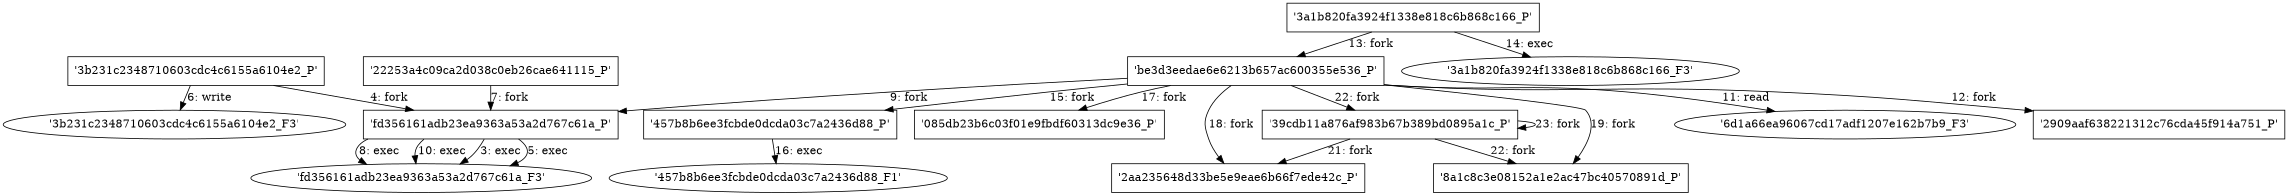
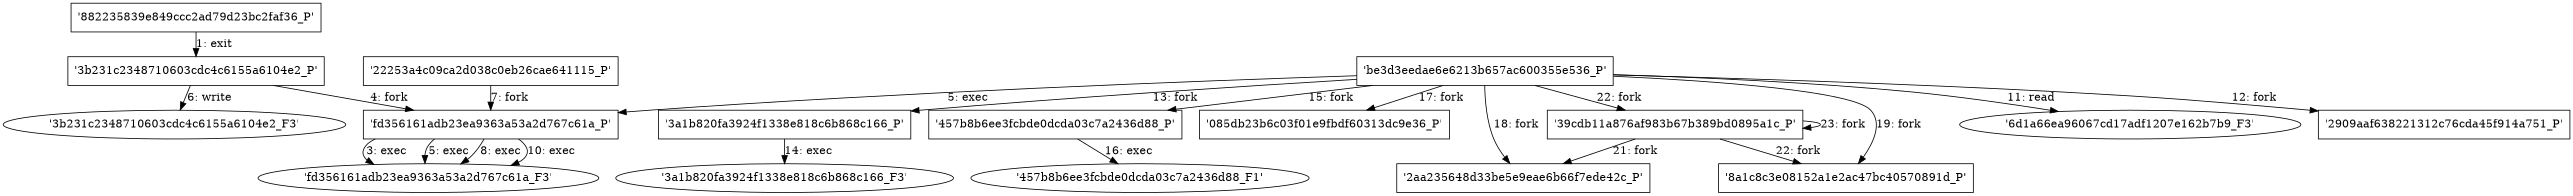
  digraph {
    engine=neato
    fixedsize=false
    fontsize=10
    nodesep=0.3
    rankdir=TB
    ranksep=0
    splines=true
    node [node_type=Process shape=box]
+   "'882235839e849ccc2ad79d23bc2faf36_P'"
    "'3b231c2348710603cdc4c6155a6104e2_P'"
    "'fd356161adb23ea9363a53a2d767c61a_P'"
    "'3b231c2348710603cdc4c6155a6104e2_F3'" [node_type=file shape=ellipse]
    "'fd356161adb23ea9363a53a2d767c61a_F3'" [node_type=File shape=ellipse]
    "'22253a4c09ca2d038c0eb26cae641115_P'"
    "'be3d3eedae6e6213b657ac600355e536_P'"
    "'6d1a66ea96067cd17adf1207e162b7b9_F3'" [node_type=file shape=ellipse]
    n9 [label="'2909aaf638221312c76cda45f914a751_P'"]
    "'3a1b820fa3924f1338e818c6b868c166_P'"
    "'457b8b6ee3fcbde0dcda03c7a2436d88_P'"
    "'085db23b6c03f01e9fbdf60313dc9e36_P'"
    "'2aa235648d33be5e9eae6b66f7ede42c_P'"
    "'8a1c8c3e08152a1e2ac47bc40570891d_P'"
    "'39cdb11a876af983b67b389bd0895a1c_P'"
    "'3a1b820fa3924f1338e818c6b868c166_F3'" [node_type=File shape=ellipse]
    "'457b8b6ee3fcbde0dcda03c7a2436d88_F1'" [node_type=File shape=ellipse]
+   "'882235839e849ccc2ad79d23bc2faf36_P'" -> "'3b231c2348710603cdc4c6155a6104e2_P'" [label="1: exit"]
    "'3b231c2348710603cdc4c6155a6104e2_P'" -> "'fd356161adb23ea9363a53a2d767c61a_P'" [label="4: fork"]
    "'3b231c2348710603cdc4c6155a6104e2_P'" -> "'3b231c2348710603cdc4c6155a6104e2_F3'" [label="6: write"]
    "'fd356161adb23ea9363a53a2d767c61a_P'" -> "'fd356161adb23ea9363a53a2d767c61a_F3'" [label="3: exec"]
    "'fd356161adb23ea9363a53a2d767c61a_P'" -> "'fd356161adb23ea9363a53a2d767c61a_F3'" [label="5: exec"]
    "'fd356161adb23ea9363a53a2d767c61a_P'" -> "'fd356161adb23ea9363a53a2d767c61a_F3'" [label="8: exec"]
    "'fd356161adb23ea9363a53a2d767c61a_P'" -> "'fd356161adb23ea9363a53a2d767c61a_F3'" [label="10: exec"]
    "'22253a4c09ca2d038c0eb26cae641115_P'" -> "'fd356161adb23ea9363a53a2d767c61a_P'" [label="7: fork"]
-   "'be3d3eedae6e6213b657ac600355e536_P'" -> "'fd356161adb23ea9363a53a2d767c61a_P'" [label="9: fork"]
+   "'be3d3eedae6e6213b657ac600355e536_P'" -> "'fd356161adb23ea9363a53a2d767c61a_P'" [label="5: exec"]
    "'be3d3eedae6e6213b657ac600355e536_P'" -> "'6d1a66ea96067cd17adf1207e162b7b9_F3'" [label="11: read"]
    "'be3d3eedae6e6213b657ac600355e536_P'" -> n9 [label="12: fork"]
-   "'3a1b820fa3924f1338e818c6b868c166_P'" -> "'be3d3eedae6e6213b657ac600355e536_P'" [label="13: fork"]
+   "'be3d3eedae6e6213b657ac600355e536_P'" -> "'3a1b820fa3924f1338e818c6b868c166_P'" [label="13: fork"]
    "'be3d3eedae6e6213b657ac600355e536_P'" -> "'457b8b6ee3fcbde0dcda03c7a2436d88_P'" [label="15: fork"]
    "'be3d3eedae6e6213b657ac600355e536_P'" -> "'085db23b6c03f01e9fbdf60313dc9e36_P'" [label="17: fork"]
    "'be3d3eedae6e6213b657ac600355e536_P'" -> "'2aa235648d33be5e9eae6b66f7ede42c_P'" [label="18: fork"]
    "'be3d3eedae6e6213b657ac600355e536_P'" -> "'8a1c8c3e08152a1e2ac47bc40570891d_P'" [label="19: fork"]
    "'be3d3eedae6e6213b657ac600355e536_P'" -> "'39cdb11a876af983b67b389bd0895a1c_P'" [label="22: fork"]
    "'3a1b820fa3924f1338e818c6b868c166_P'" -> "'3a1b820fa3924f1338e818c6b868c166_F3'" [label="14: exec"]
    "'457b8b6ee3fcbde0dcda03c7a2436d88_P'" -> "'457b8b6ee3fcbde0dcda03c7a2436d88_F1'" [label="16: exec"]
    "'39cdb11a876af983b67b389bd0895a1c_P'" -> "'2aa235648d33be5e9eae6b66f7ede42c_P'" [label="21: fork"]
    "'39cdb11a876af983b67b389bd0895a1c_P'" -> "'8a1c8c3e08152a1e2ac47bc40570891d_P'" [label="22: fork"]
    "'39cdb11a876af983b67b389bd0895a1c_P'" -> "'39cdb11a876af983b67b389bd0895a1c_P'" [label="23: fork"]
  }
